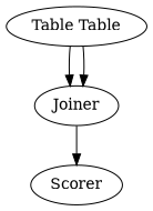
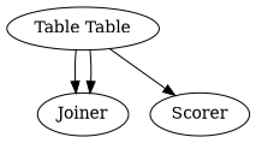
  digraph {
    rankdir=TB
    n1 [label="Table Table"]
    n2 [label=Joiner]
    n3 [label=Scorer]
    n1 -> n2
    n1 -> n2
-   n2 -> n3
+   n1 -> n3
  }
